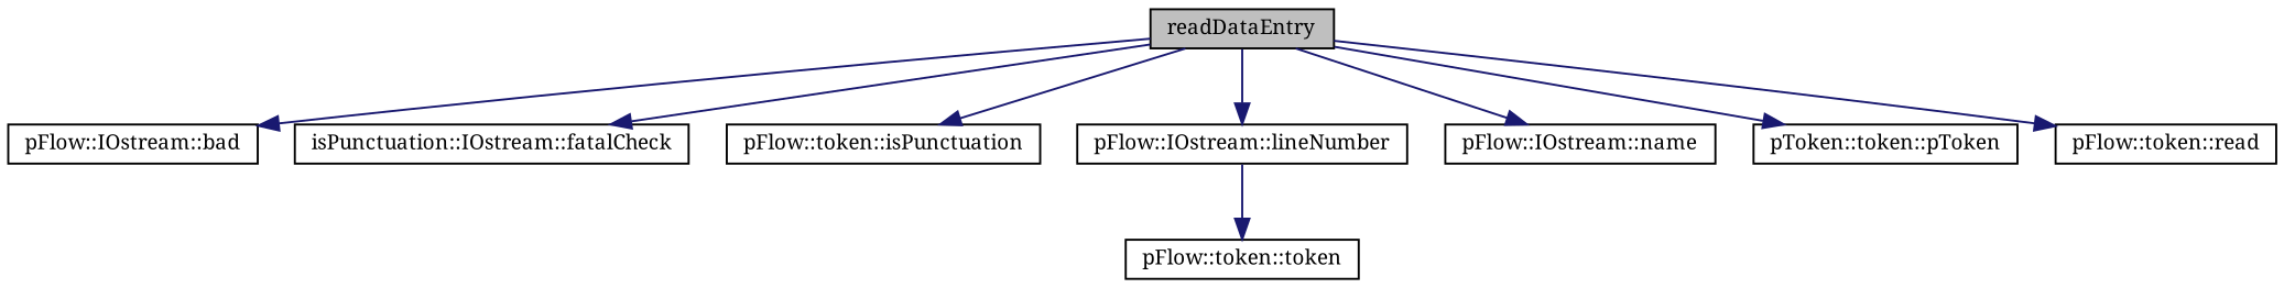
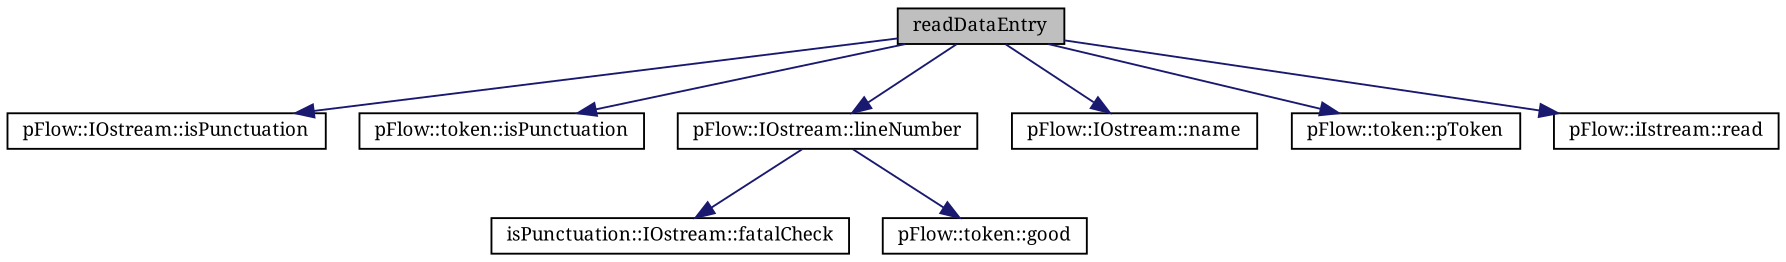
  digraph {
    fontname="Noto Serif"
    rankdir=TB
    node [color=black fillcolor=white fontname="Noto Serif" fontsize=10 shape=record style=filled]
    edge [color=midnightblue fontname="Noto Serif" fontsize=10 labelfontname=Helvetica labelfontsize=10 style=solid]
    n1 [fillcolor=grey75 fontcolor=black height=0.2 label=readDataEntry width=0.4]
-   n2 [height=0.2 label="pFlow::IOstream::bad" width=0.4]
+   n2 [height=0.2 label="pFlow::IOstream::isPunctuation" width=0.4]
    n3 [height=0.2 label="isPunctuation::IOstream::fatalCheck" width=0.4]
    n4 [height=0.2 label="pFlow::token::isPunctuation" width=0.4]
    n5 [height=0.2 label="pFlow::IOstream::lineNumber" width=0.4]
    n6 [height=0.2 label="pFlow::IOstream::name" width=0.4]
-   n7 [height=0.2 label="pToken::token::pToken" width=0.4]
-   n8 [height=0.2 label="pFlow::token::read" width=0.4]
-   n9 [height=0.2 label="pFlow::token::token" width=0.4]
+   n7 [height=0.2 label="pFlow::token::pToken" width=0.4]
+   n8 [height=0.2 label="pFlow::iIstream::read" width=0.4]
+   n9 [height=0.2 label="pFlow::token::good" width=0.4]
    n1 -> n2
-   n1 -> n3
+   n5 -> n3
    n1 -> n4
    n1 -> n5
    n1 -> n6
    n1 -> n7
    n1 -> n8
    n5 -> n9
  }
